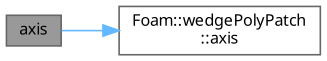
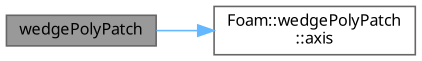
  digraph {
    rankdir=LR
    fontname="Noto Sans"
    node [fontname="Noto Sans" fontsize=10 shape=box style=filled]
-   n1 [color=gray40 fillcolor=grey60 fontcolor=black height=0.2 label=axis width=0.4]
+   n1 [color=gray40 fillcolor=grey60 fontcolor=black height=0.2 label=wedgePolyPatch width=0.4]
    n2 [color=grey40 fillcolor=white height=0.2 label="Foam::wedgePolyPatch\l::axis" width=0.4]
    n1 -> n2 [color=steelblue1 fontname="Noto Sans" fontsize=10 labelfontname=Helvetica labelfontsize=10 style=solid]
  }
